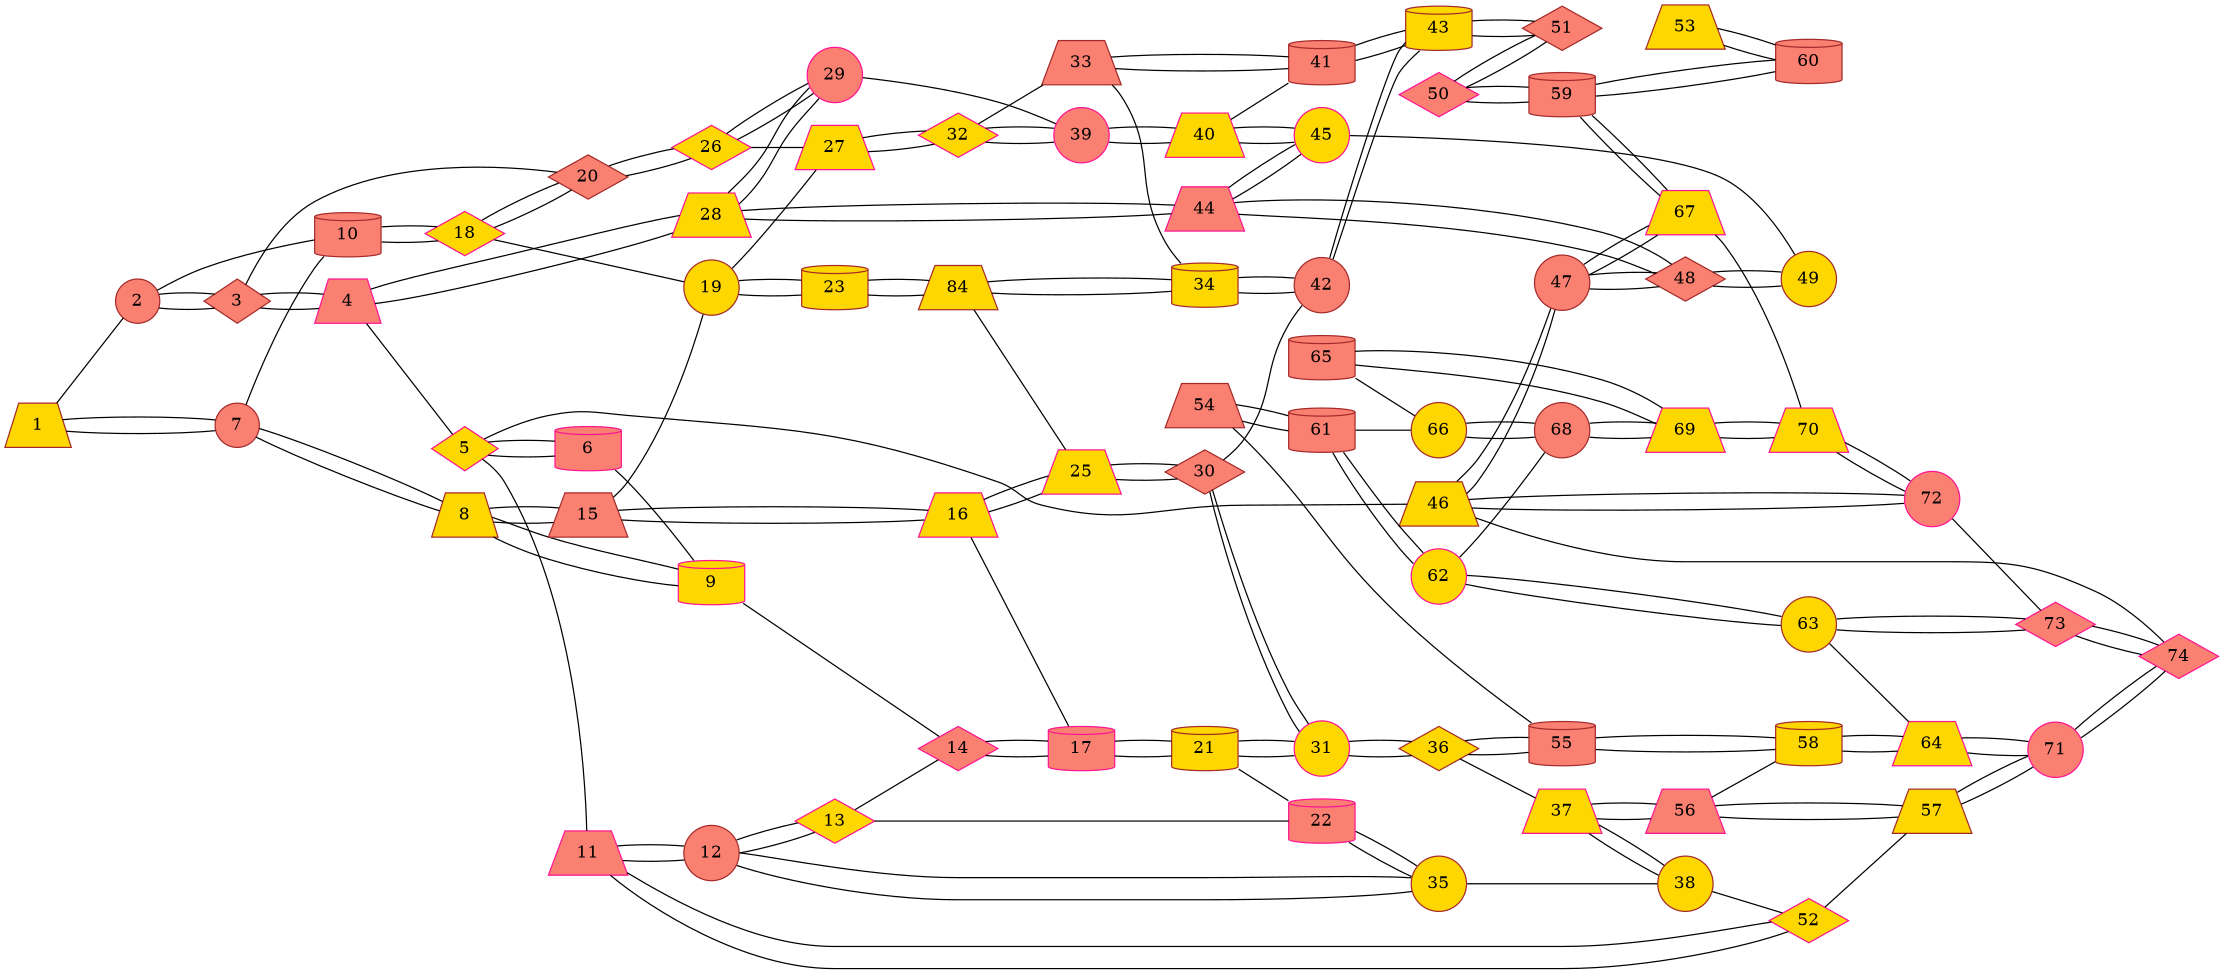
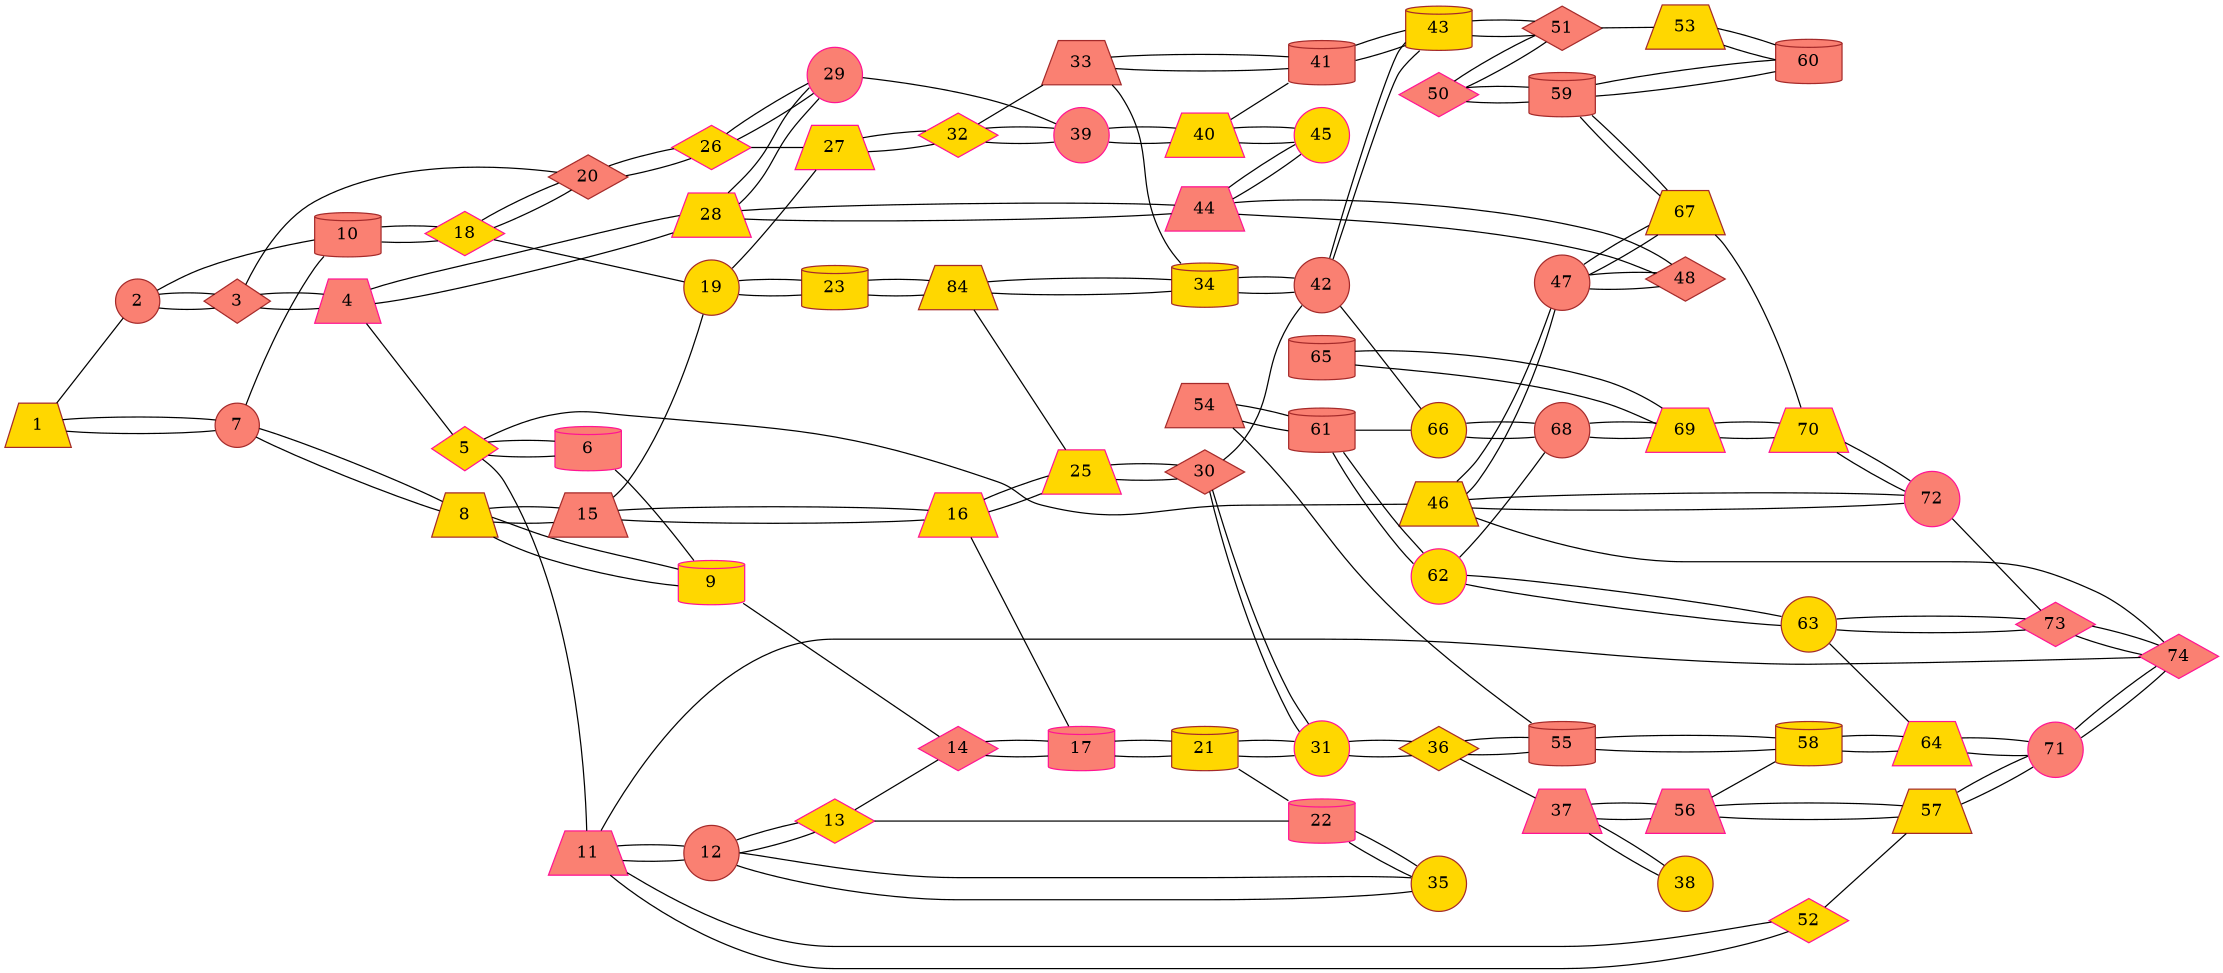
  graph {
    rankdir=LR
    node [color=brown fillcolor=gold shape=trapezium style=filled]
    2 [fillcolor=salmon shape=circle]
    1
    7 [fillcolor=salmon shape=circle]
    3 [fillcolor=salmon shape=diamond]
    10 [fillcolor=salmon shape=cylinder]
    8
    4 [color=deeppink fillcolor=salmon]
    20 [fillcolor=salmon shape=diamond]
    18 [color=deeppink shape=diamond]
    5 [color=deeppink shape=diamond]
    28 [color=deeppink]
    26 [color=deeppink shape=diamond]
    6 [color=deeppink fillcolor=salmon shape=cylinder]
    11 [color=deeppink fillcolor=salmon]
    46
    29 [color=deeppink fillcolor=salmon shape=circle]
    44 [color=deeppink fillcolor=salmon]
    9 [color=deeppink shape=cylinder]
    12 [fillcolor=salmon shape=circle]
    52 [color=deeppink shape=diamond]
    74 [color=deeppink fillcolor=salmon shape=diamond]
    47 [fillcolor=salmon shape=circle]
    72 [color=deeppink fillcolor=salmon shape=circle]
    14 [color=deeppink fillcolor=salmon shape=diamond]
    15 [fillcolor=salmon]
    16 [color=deeppink]
    19 [shape=circle]
    17 [color=deeppink fillcolor=salmon shape=cylinder]
    13 [color=deeppink shape=diamond]
    35 [shape=circle]
    57
    22 [color=deeppink fillcolor=salmon shape=cylinder]
    38 [shape=circle]
    21 [shape=cylinder]
    25 [color=deeppink]
    23 [shape=cylinder]
    27 [color=deeppink]
    30 [fillcolor=salmon shape=diamond]
    31 [color=deeppink shape=circle]
    n40 [label=84]
    36 [shape=diamond]
    34 [shape=cylinder]
    32 [color=deeppink shape=diamond]
    42 [fillcolor=salmon shape=circle]
    39 [color=deeppink fillcolor=salmon shape=circle]
    33 [fillcolor=salmon]
    45 [color=deeppink shape=circle]
    48 [fillcolor=salmon shape=diamond]
    40 [color=deeppink]
    43 [shape=cylinder]
-   37 [color=deeppink]
+   37 [color=deeppink fillcolor=salmon]
    55 [fillcolor=salmon shape=cylinder]
    41 [fillcolor=salmon shape=cylinder]
    56 [color=deeppink fillcolor=salmon]
    58 [shape=cylinder]
-   49 [shape=circle]
    51 [fillcolor=salmon shape=diamond]
    53
-   67 [color=deeppink]
+   67
    73 [color=deeppink fillcolor=salmon shape=diamond]
    70 [color=deeppink]
    50 [color=deeppink fillcolor=salmon shape=diamond]
    59 [fillcolor=salmon shape=cylinder]
    60 [fillcolor=salmon shape=cylinder]
    71 [color=deeppink fillcolor=salmon shape=circle]
    54 [fillcolor=salmon]
    61 [fillcolor=salmon shape=cylinder]
    62 [color=deeppink shape=circle]
    66 [shape=circle]
    64 [color=deeppink]
    65 [fillcolor=salmon shape=cylinder]
    69 [color=deeppink]
    63 [shape=circle]
    68 [fillcolor=salmon shape=circle]
    2 -- 3
    2 -- 3
    2 -- 10
    1 -- 2
    1 -- 7
    1 -- 7
    7 -- 10
    7 -- 8
    7 -- 8
    3 -- 4
    3 -- 4
    3 -- 20
    10 -- 18
    10 -- 18
    8 -- 9
    8 -- 9
    8 -- 15
    8 -- 15
    4 -- 5
    4 -- 28
    4 -- 28
    20 -- 26
    20 -- 26
    18 -- 20
    18 -- 20
    18 -- 19
    5 -- 6
    5 -- 6
    5 -- 11
    5 -- 46
    28 -- 29
    28 -- 29
    28 -- 44
    28 -- 44
    26 -- 29
    26 -- 29
    26 -- 27
    6 -- 9
    11 -- 12
    11 -- 12
    11 -- 52
    11 -- 52
+   11 -- 74
    46 -- 74
    46 -- 47
    46 -- 47
    46 -- 72
    46 -- 72
    29 -- 39
    44 -- 45
    44 -- 45
    44 -- 48
    44 -- 48
    9 -- 14
    12 -- 13
    12 -- 13
    12 -- 35
    12 -- 35
    52 -- 57
    47 -- 48
    47 -- 48
    47 -- 67
    47 -- 67
    72 -- 73
    14 -- 17
    14 -- 17
    15 -- 16
    15 -- 16
    15 -- 19
    16 -- 17
    16 -- 25
    16 -- 25
    19 -- 23
    19 -- 23
    19 -- 27
    17 -- 21
    17 -- 21
    13 -- 14
    13 -- 22
-   35 -- 38
    57 -- 71
    57 -- 71
    22 -- 35
    22 -- 35
-   38 -- 52
    21 -- 22
    21 -- 31
    21 -- 31
    25 -- 30
    25 -- 30
    23 -- n40
    23 -- n40
    27 -- 32
    27 -- 32
    30 -- 31
    30 -- 31
    30 -- 42
    31 -- 36
    31 -- 36
    n40 -- 25
    n40 -- 34
    n40 -- 34
    36 -- 37
    36 -- 55
    36 -- 55
    34 -- 42
    34 -- 42
    32 -- 39
    32 -- 39
    32 -- 33
    42 -- 43
    42 -- 43
    39 -- 40
    39 -- 40
    33 -- 34
    33 -- 41
    33 -- 41
-   45 -- 49
-   48 -- 49
-   48 -- 49
    40 -- 45
    40 -- 45
    40 -- 41
    43 -- 51
    43 -- 51
    37 -- 38
    37 -- 38
    37 -- 56
    37 -- 56
    55 -- 58
    55 -- 58
    41 -- 43
    41 -- 43
    56 -- 57
    56 -- 57
    56 -- 58
    58 -- 64
    58 -- 64
+   51 -- 53
    53 -- 60
    53 -- 60
    67 -- 70
    73 -- 74
    73 -- 74
    70 -- 72
    70 -- 72
    50 -- 51
    50 -- 51
    50 -- 59
    50 -- 59
    59 -- 67
    59 -- 67
    59 -- 60
    59 -- 60
    71 -- 74
    71 -- 74
    54 -- 55
    54 -- 61
    54 -- 61
    61 -- 62
    61 -- 62
    61 -- 66
    62 -- 63
    62 -- 63
    62 -- 68
    66 -- 68
    66 -- 68
    64 -- 71
    64 -- 71
-   65 -- 66
+   42 -- 66
    65 -- 69
    65 -- 69
    69 -- 70
    69 -- 70
    63 -- 73
    63 -- 73
    63 -- 64
    68 -- 69
    68 -- 69
  }
